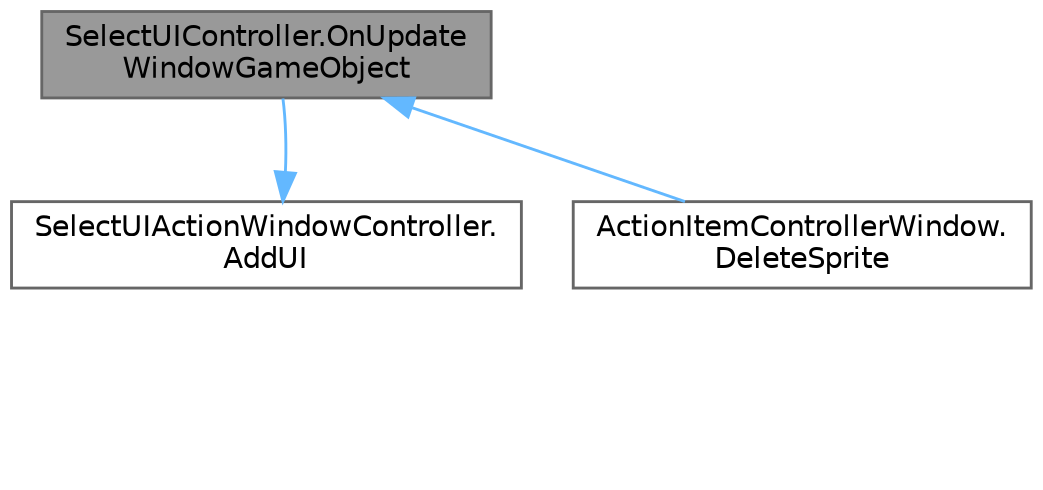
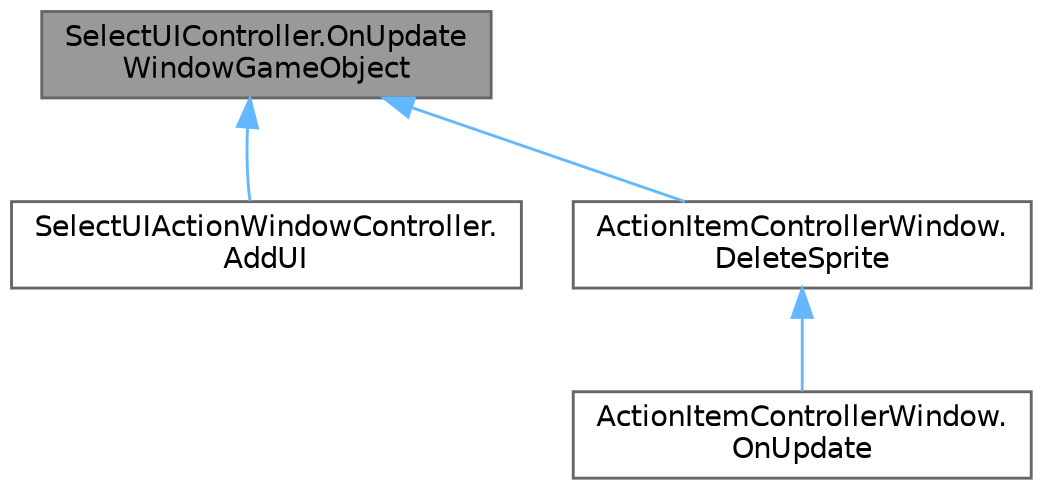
  digraph {
    rankdir=TB
    node [color=grey40 fillcolor=white fontname=Helvetica fontsize=10 shape=box style=filled]
    edge [color=steelblue1 dir=back fontname=Helvetica fontsize=10 labelfontname=Helvetica labelfontsize=10 style=solid]
    n1 [color=gray40 fillcolor=grey60 fontcolor=black height=0.2 label="SelectUIController.OnUpdate\lWindowGameObject" width=0.4]
    n2 [height=0.2 label="SelectUIActionWindowController.\lAddUI" width=0.4]
    n3 [height=0.2 label="ActionItemControllerWindow.\lDeleteSprite" width=0.4]
-   n2 -> n1
+   n4 [height=0.2 label="ActionItemControllerWindow.\lOnUpdate" width=0.4]
+   n1 -> n2
    n1 -> n3
+   n3 -> n4
  }
